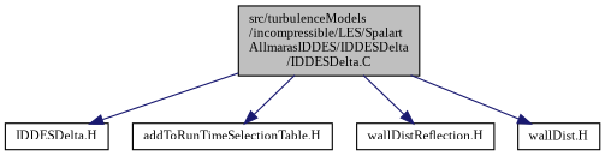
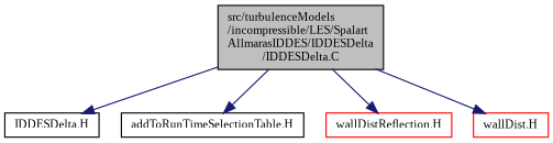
  digraph {
    fontname="Liberation Serif"
    node [color=black fontname="Liberation Serif" fontsize=10 shape=record]
    edge [color=midnightblue fontname="Liberation Serif" fontsize=10 labelfontname=FreeSans labelfontsize=10 style=solid]
    n1 [fillcolor=grey75 fontcolor=black height=0.2 label="src/turbulenceModels\l/incompressible/LES/Spalart\lAllmarasIDDES/IDDESDelta\l/IDDESDelta.C" style=filled width=0.4]
    n2 [height=0.2 label="IDDESDelta.H" width=0.4]
    n3 [height=0.2 label="addToRunTimeSelectionTable.H" width=0.4]
-   n4 [height=0.2 label="wallDistReflection.H" width=0.4]
-   n5 [height=0.2 label="wallDist.H" width=0.4]
+   n4 [color=red height=0.2 label="wallDistReflection.H" width=0.4]
+   n5 [color=red height=0.2 label="wallDist.H" width=0.4]
    n1 -> n2
    n1 -> n3
    n1 -> n4
    n1 -> n5
  }
